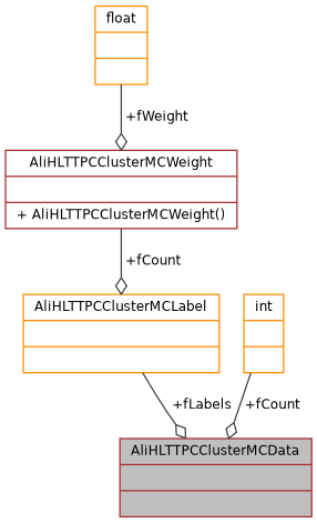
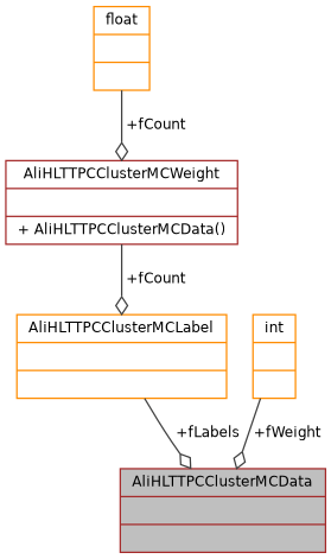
  digraph {
    node [color=darkorange fontname=Helvetica fontsize=10 shape=record]
    edge [arrowhead=odiamond color=grey25 fontname=Helvetica fontsize=10 labelfontname=Helvetica labelfontsize=10 style=solid]
    n1 [color=brown fillcolor=grey75 fontcolor=black height=0.2 label="{AliHLTTPCClusterMCData\n||}" style=filled width=0.4]
    n2 [height=0.2 label="{AliHLTTPCClusterMCLabel\n||}" width=0.4]
-   n3 [color=brown height=0.2 label="{AliHLTTPCClusterMCWeight\n||+ AliHLTTPCClusterMCWeight()\l}" width=0.4]
+   n3 [color=brown height=0.2 label="{AliHLTTPCClusterMCWeight\n||+ AliHLTTPCClusterMCData()\l}" width=0.4]
    n4 [height=0.2 label="{float\n||}" width=0.4]
    n5 [height=0.2 label="{int\n||}" width=0.4]
    n2 -> n1 [label=" +fLabels"]
    n3 -> n2 [label=" +fCount"]
-   n4 -> n3 [label=" +fWeight"]
-   n5 -> n1 [label=" +fCount"]
+   n4 -> n3 [label=" +fCount"]
+   n5 -> n1 [label=" +fWeight"]
  }
